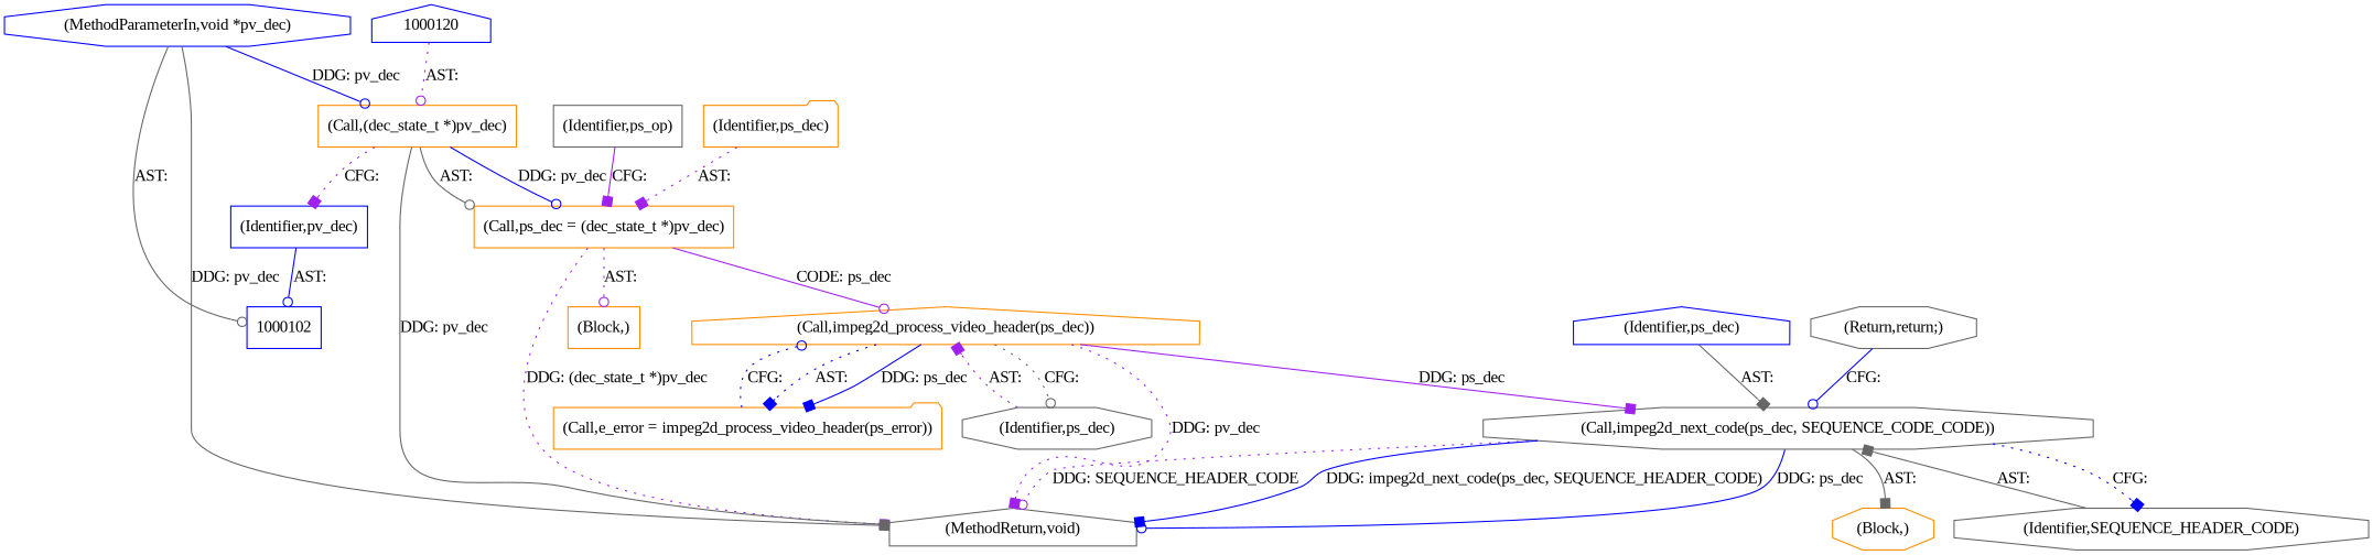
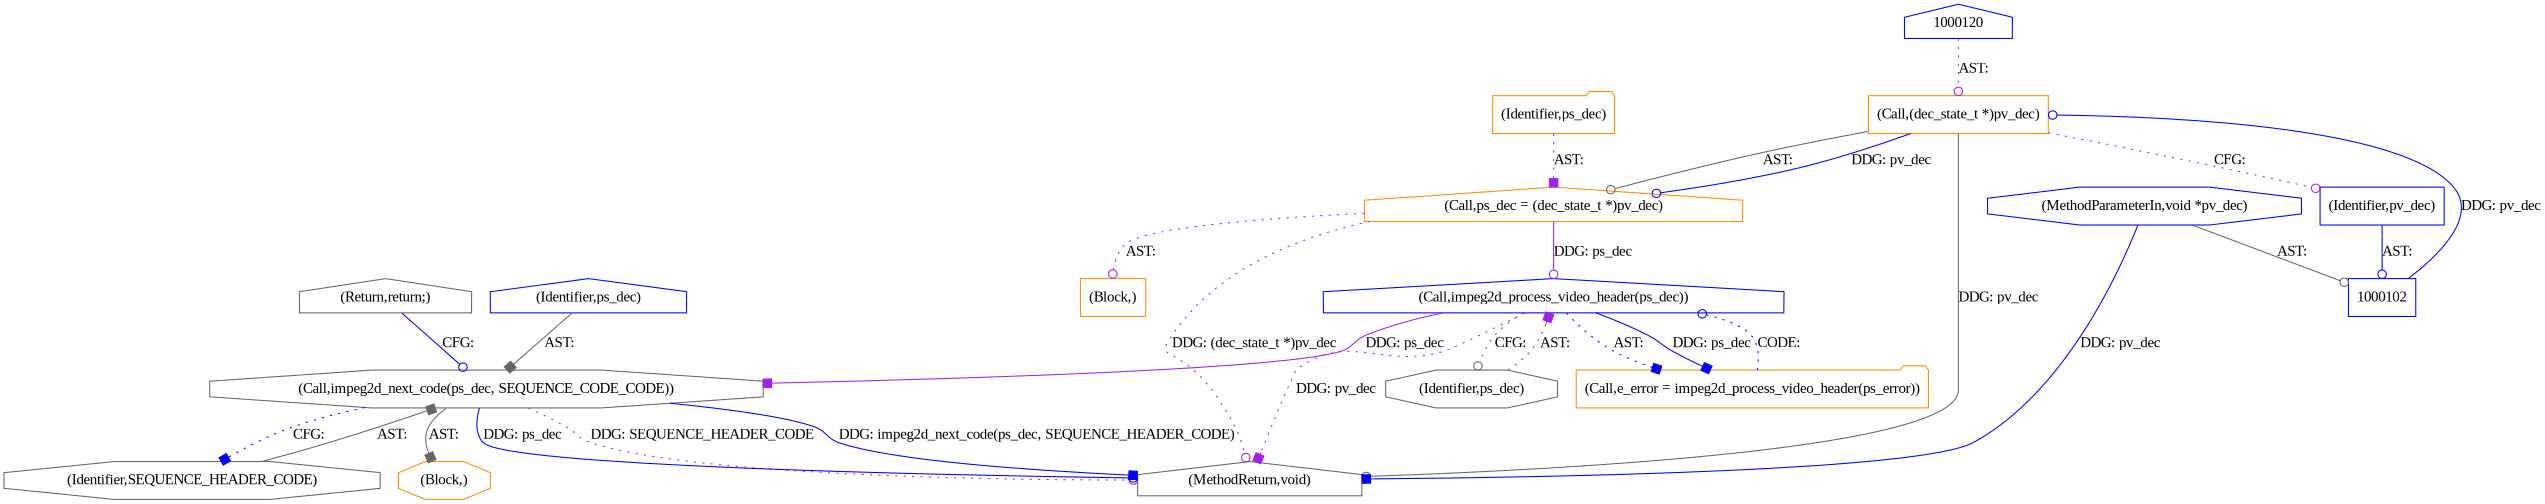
  digraph {
    fontname="Liberation Serif"
    node [color=gray40 fontname="Liberation Serif" shape=octagon]
    edge [arrowhead=odot color=purple fontname="Liberation Serif" style=solid]
    n1 [label="(Call,impeg2d_next_code(ps_dec, SEQUENCE_CODE_CODE))"]
    n2 [label="(MethodReturn,void)" shape=house]
    n3 [label="(Identifier,SEQUENCE_HEADER_CODE)"]
    n4 [color=darkorange label="(Block,)"]
-   n5 [color=darkorange label="(Call,impeg2d_process_video_header(ps_dec))" shape=house]
+   n5 [color=blue label="(Call,impeg2d_process_video_header(ps_dec))" shape=house]
    n6 [label="(Identifier,ps_dec)"]
    n7 [color=darkorange label="(Call,e_error = impeg2d_process_video_header(ps_error))" shape=folder]
-   n8 [color=darkorange label="(Call,ps_dec = (dec_state_t *)pv_dec)" shape=box]
+   n8 [color=darkorange label="(Call,ps_dec = (dec_state_t *)pv_dec)" shape=house]
    n9 [color=darkorange label="(Block,)" shape=box]
    n10 [color=darkorange label="(Call,(dec_state_t *)pv_dec)" shape=box]
    n11 [color=blue label="(Identifier,pv_dec)" shape=box]
    1000102 [color=blue shape=box]
    n13 [color=blue label="(MethodParameterIn,void *pv_dec)"]
-   n14 [label="(Return,return;)"]
+   n14 [label="(Return,return;)" shape=house]
    n15 [color=blue label="(Identifier,ps_dec)" shape=house]
-   n16 [label="(Identifier,ps_op)" shape=box]
    n17 [color=darkorange label="(Identifier,ps_dec)" shape=folder]
    1000120 [color=blue shape=house]
    n1 -> n2 [label="DDG: SEQUENCE_HEADER_CODE" style=dotted]
    n1 -> n2 [arrowhead=box color=blue label="DDG: impeg2d_next_code(ps_dec, SEQUENCE_HEADER_CODE)"]
    n1 -> n2 [color=blue label="DDG: ps_dec"]
    n1 -> n3 [arrowhead=box color=blue label="CFG: " style=dotted]
    n1 -> n4 [arrowhead=box color=gray40 label="AST: "]
    n3 -> n1 [arrowhead=box color=gray40 label="AST: "]
    n5 -> n1 [arrowhead=box label="DDG: ps_dec"]
    n5 -> n2 [arrowhead=box label="DDG: pv_dec" style=dotted]
    n5 -> n6 [color=gray40 label="CFG: " style=dotted]
    n5 -> n7 [arrowhead=box color=blue label="AST: " style=dotted]
    n5 -> n7 [arrowhead=box color=blue label="DDG: ps_dec"]
    n6 -> n5 [arrowhead=box label="AST: " style=dotted]
-   n7 -> n5 [color=blue label="CFG: " style=dotted]
-   n8 -> n2 [arrowhead=box label="DDG: (dec_state_t *)pv_dec" style=dotted]
-   n8 -> n5 [label="CODE: ps_dec"]
+   n7 -> n5 [color=blue label="CODE: " style=dotted]
+   n8 -> n2 [label="DDG: (dec_state_t *)pv_dec" style=dotted]
+   n8 -> n5 [label="DDG: ps_dec"]
    n8 -> n9 [label="AST: " style=dotted]
    n10 -> n2 [color=gray40 label="DDG: pv_dec"]
    n10 -> n8 [color=gray40 label="AST: "]
    n10 -> n8 [color=blue label="DDG: pv_dec"]
-   n10 -> n11 [arrowhead=box label="CFG: " style=dotted]
+   n10 -> n11 [label="CFG: " style=dotted]
    n11 -> 1000102 [color=blue label="AST: "]
-   n13 -> n2 [arrowhead=box color=gray40 label="DDG: pv_dec"]
-   n13 -> n10 [color=blue label="DDG: pv_dec"]
+   n13 -> n2 [arrowhead=box color=blue label="DDG: pv_dec"]
+   1000102 -> n10 [color=blue label="DDG: pv_dec"]
    n13 -> 1000102 [color=gray40 label="AST: "]
    n14 -> n1 [color=blue label="CFG: "]
    n15 -> n1 [arrowhead=box color=gray40 label="AST: "]
-   n16 -> n8 [arrowhead=box label="CFG: "]
    n17 -> n8 [arrowhead=box label="AST: " style=dotted]
    1000120 -> n10 [label="AST: " style=dotted]
  }
